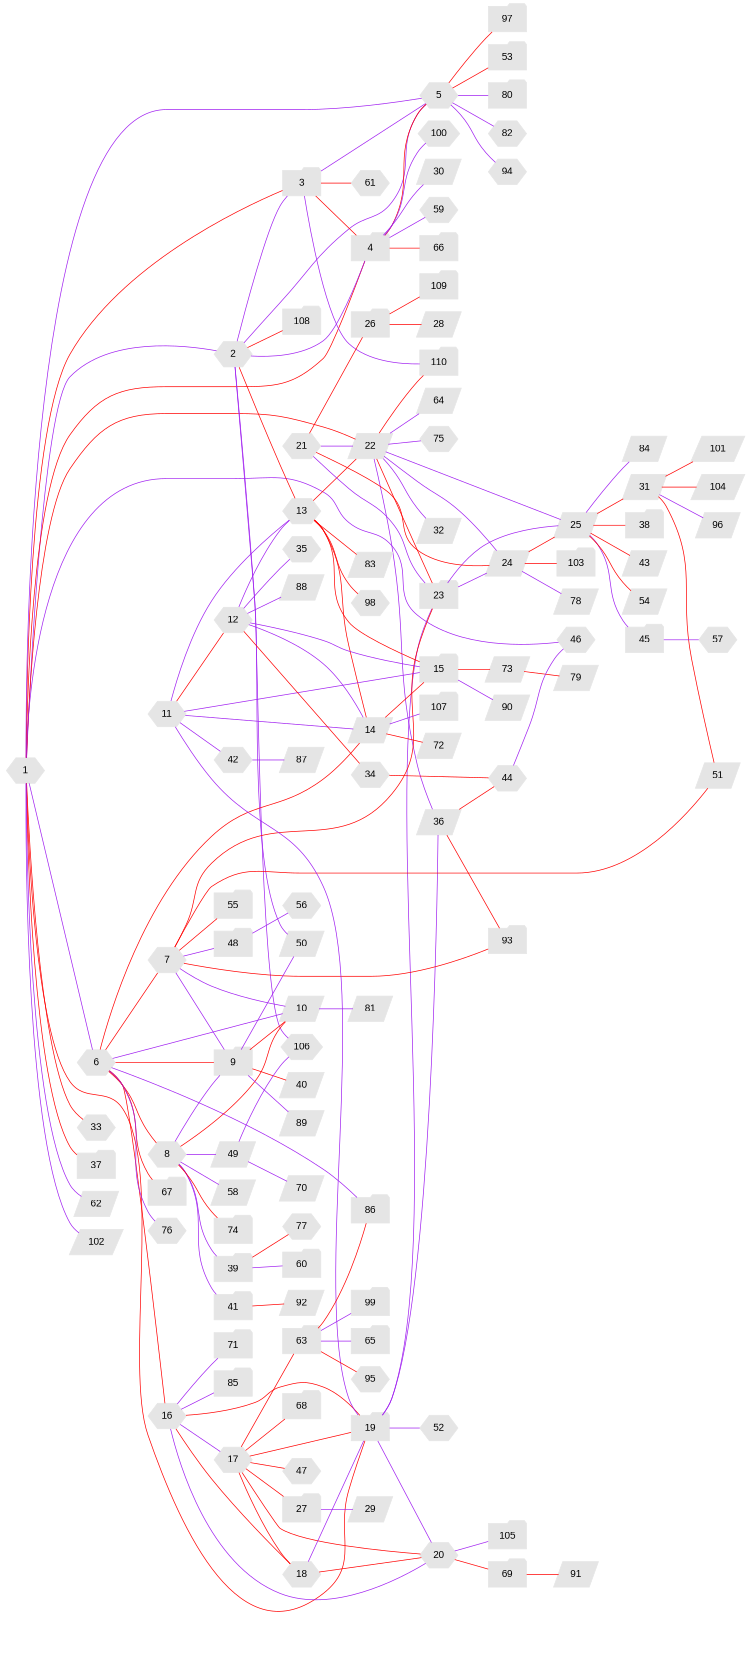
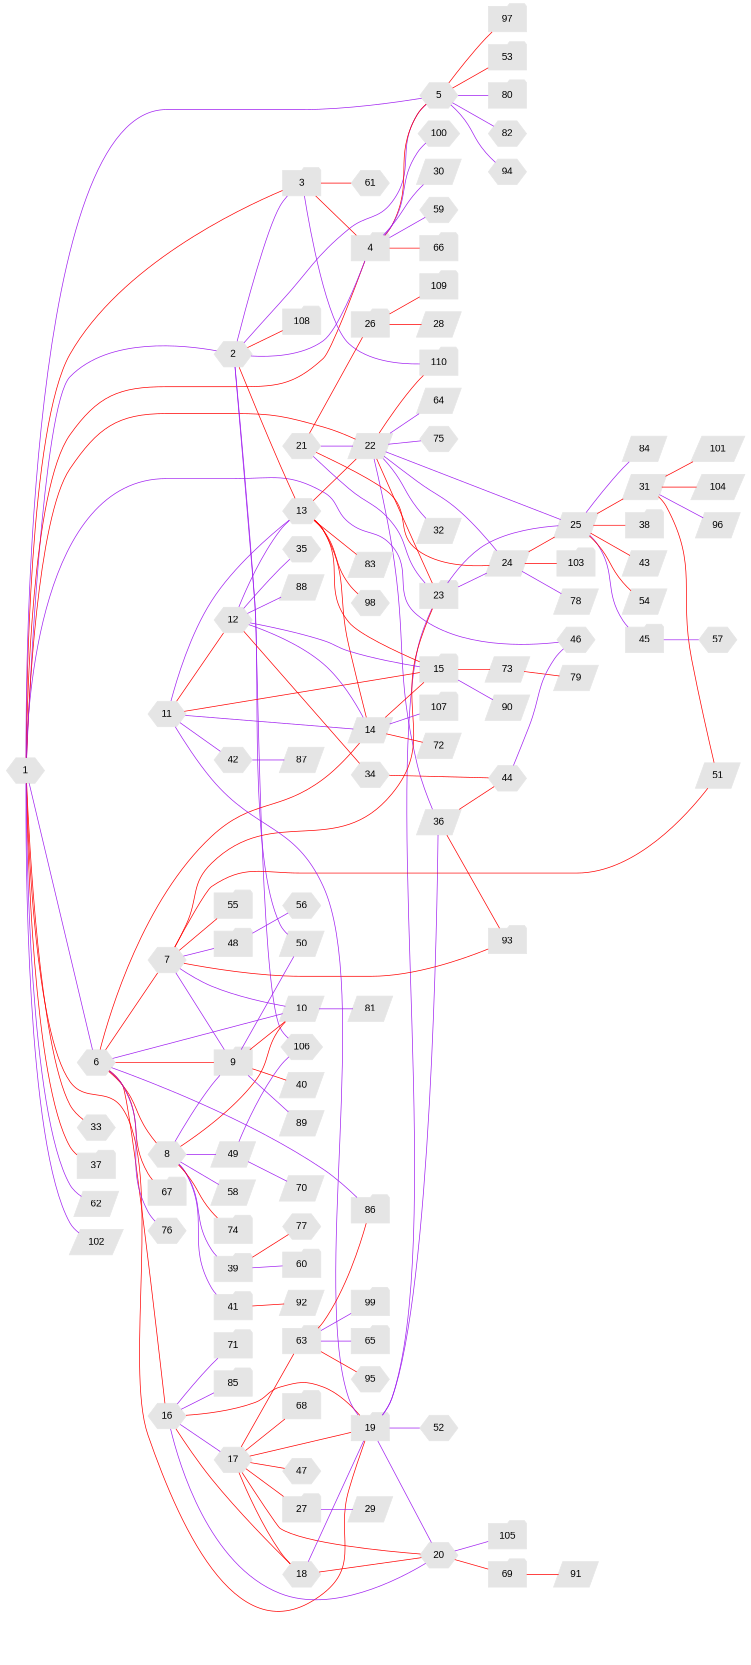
  graph {
    fontname="Liberation Sans"
    rankdir=LR
    node [color=gray90 fontname="Liberation Sans" shape=parallelogram style=filled]
    edge [color=purple fontname="Liberation Sans"]
    1 [shape=hexagon]
    2 [shape=hexagon]
    3 [shape=folder]
    4 [shape=folder]
    5 [shape=hexagon]
    6 [shape=hexagon]
    19 [shape=folder]
    22
    33 [shape=hexagon]
    37 [shape=folder]
    46 [shape=hexagon]
    62
    102
    13 [shape=hexagon]
    50
    106 [shape=hexagon]
    108 [shape=folder]
    61 [shape=hexagon]
    110 [shape=folder]
    30
    59 [shape=hexagon]
    66 [shape=folder]
    100 [shape=hexagon]
    53 [shape=folder]
    80 [shape=folder]
    82 [shape=hexagon]
    94 [shape=hexagon]
    97 [shape=folder]
    7 [shape=hexagon]
    8 [shape=hexagon]
    9 [shape=folder]
    10
    14
    16 [shape=hexagon]
    67 [shape=folder]
    76 [shape=hexagon]
    86 [shape=folder]
    23 [shape=folder]
    20 [shape=hexagon]
    36
    52 [shape=hexagon]
    24
    25
    32
    64
    75 [shape=hexagon]
    15 [shape=folder]
    83
    98 [shape=hexagon]
    48 [shape=folder]
    51
    55 [shape=folder]
    93 [shape=folder]
    39 [shape=folder]
    41 [shape=folder]
    49
    58
    74 [shape=folder]
    40
    89
    81
    72
    107 [shape=folder]
    17 [shape=hexagon]
    18 [shape=hexagon]
    71 [shape=folder]
    85 [shape=folder]
    56 [shape=hexagon]
    60 [shape=folder]
    77 [shape=hexagon]
    92
    70
    11 [shape=hexagon]
    12 [shape=hexagon]
    42 [shape=hexagon]
    34 [shape=hexagon]
    35 [shape=hexagon]
    88
    73
    90
    87
    44 [shape=hexagon]
    79
    27 [shape=folder]
    47 [shape=hexagon]
    63 [shape=folder]
    68 [shape=folder]
    69 [shape=folder]
    105 [shape=folder]
    29
    65 [shape=folder]
    95 [shape=hexagon]
    99 [shape=folder]
    91
    21 [shape=hexagon]
    26 [shape=folder]
    78
    103 [shape=folder]
    31
    38 [shape=folder]
    43
    45 [shape=folder]
    54
    84
    28
    109 [shape=folder]
    96
    101
    104
    57 [shape=hexagon]
    1 -- 2
    1 -- 3 [color=red]
    1 -- 4 [color=red]
    1 -- 5
    1 -- 6
    1 -- 19 [color=red]
    1 -- 22 [color=red]
    1 -- 33 [color=red]
    1 -- 37 [color=red]
    1 -- 46
    1 -- 62
    1 -- 102
    2 -- 3
    2 -- 4
    2 -- 5
    2 -- 13 [color=red]
    2 -- 50
    2 -- 106
    2 -- 108 [color=red]
    3 -- 4 [color=red]
-   3 -- 5
    3 -- 61 [color=red]
    3 -- 110
    4 -- 5 [color=red]
    4 -- 30
    4 -- 59
    4 -- 66 [color=red]
    4 -- 100
    5 -- 53 [color=red]
    5 -- 80
    5 -- 82
    5 -- 94
    5 -- 97 [color=red]
    6 -- 7 [color=red]
    6 -- 8 [color=red]
    6 -- 9 [color=red]
    6 -- 10
    6 -- 14 [color=red]
    6 -- 16 [color=red]
    6 -- 67 [color=red]
    6 -- 76
    6 -- 86
    19 -- 23
    19 -- 20
    19 -- 36
    19 -- 52
    22 -- 110 [color=red]
    22 -- 23 [color=red]
    22 -- 36
    22 -- 24
    22 -- 25
    22 -- 32
    22 -- 64
    22 -- 75
    13 -- 22 [color=red]
    13 -- 14 [color=red]
    13 -- 15 [color=red]
    13 -- 83 [color=red]
    13 -- 98 [color=red]
    7 -- 9
    7 -- 10
    7 -- 23 [color=red]
    7 -- 48
    7 -- 51 [color=red]
    7 -- 55 [color=red]
    7 -- 93 [color=red]
    8 -- 9
    8 -- 10 [color=red]
    8 -- 39
    8 -- 41
    8 -- 49
    8 -- 58
    8 -- 74 [color=red]
    9 -- 50
    9 -- 10 [color=red]
    9 -- 40 [color=red]
    9 -- 89
    10 -- 81
    14 -- 15 [color=red]
    14 -- 72 [color=red]
    14 -- 107
    16 -- 19 [color=red]
    16 -- 20
    16 -- 17
    16 -- 18 [color=red]
    16 -- 71
    16 -- 85
    23 -- 24
    23 -- 25
    20 -- 69 [color=red]
    20 -- 105
    36 -- 93 [color=red]
    36 -- 44 [color=red]
    24 -- 25 [color=red]
    24 -- 78
    24 -- 103 [color=red]
    25 -- 31 [color=red]
    25 -- 38 [color=red]
    25 -- 43 [color=red]
    25 -- 45
    25 -- 54 [color=red]
    25 -- 84
    15 -- 73 [color=red]
    15 -- 90
    48 -- 56
    39 -- 60
    39 -- 77 [color=red]
    41 -- 92 [color=red]
    49 -- 106
    49 -- 70
    17 -- 19 [color=red]
    17 -- 20 [color=red]
    17 -- 18 [color=red]
    17 -- 27 [color=red]
    17 -- 47 [color=red]
    17 -- 63 [color=red]
    17 -- 68 [color=red]
    18 -- 19
    18 -- 20 [color=red]
    11 -- 19
    11 -- 13
    11 -- 14
-   11 -- 15
+   11 -- 15 [color=red]
    11 -- 12 [color=red]
    11 -- 42
    12 -- 13
    12 -- 14
    12 -- 15
    12 -- 34 [color=red]
    12 -- 35
    12 -- 88
    42 -- 87
    34 -- 44 [color=red]
    73 -- 79 [color=red]
    44 -- 46
    27 -- 29
    63 -- 86 [color=red]
    63 -- 65
    63 -- 95 [color=red]
    63 -- 99
    69 -- 91 [color=red]
    21 -- 22
    21 -- 23
    21 -- 24 [color=red]
    21 -- 26 [color=red]
    26 -- 28 [color=red]
    26 -- 109 [color=red]
    31 -- 51 [color=red]
    31 -- 96
    31 -- 101 [color=red]
    31 -- 104 [color=red]
    45 -- 57
  }
